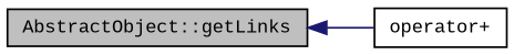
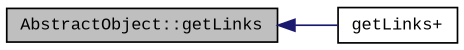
  digraph {
    rankdir=LR
    fontname="Liberation Mono"
    node [color=black fontname="Liberation Mono" fontsize=10 shape=record style=filled]
    n1 [fillcolor=grey75 fontcolor=black height=0.2 label="AbstractObject::getLinks" width=0.4]
-   n2 [fillcolor=white height=0.2 label="operator+" width=0.4]
+   n2 [fillcolor=white height=0.2 label="getLinks+" width=0.4]
    n1 -> n2 [color=midnightblue dir=back fontname="Liberation Mono" fontsize=10 labelfontname=Helvetica labelfontsize=10 style=solid]
  }
